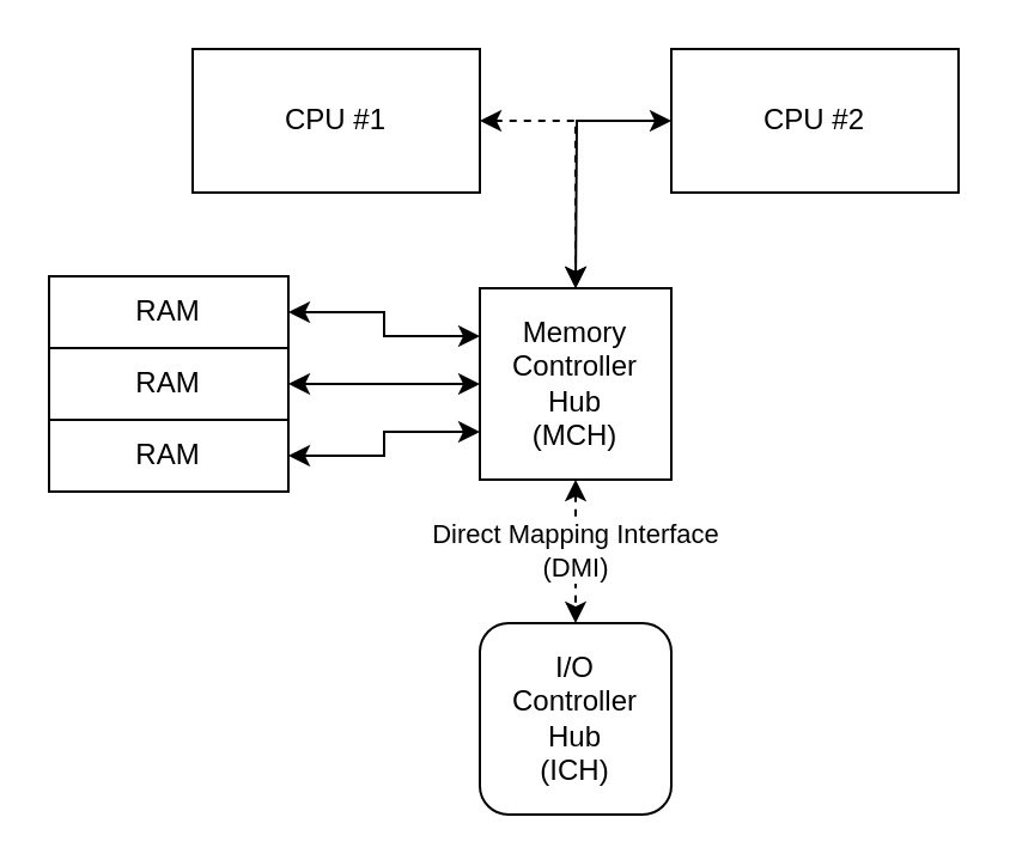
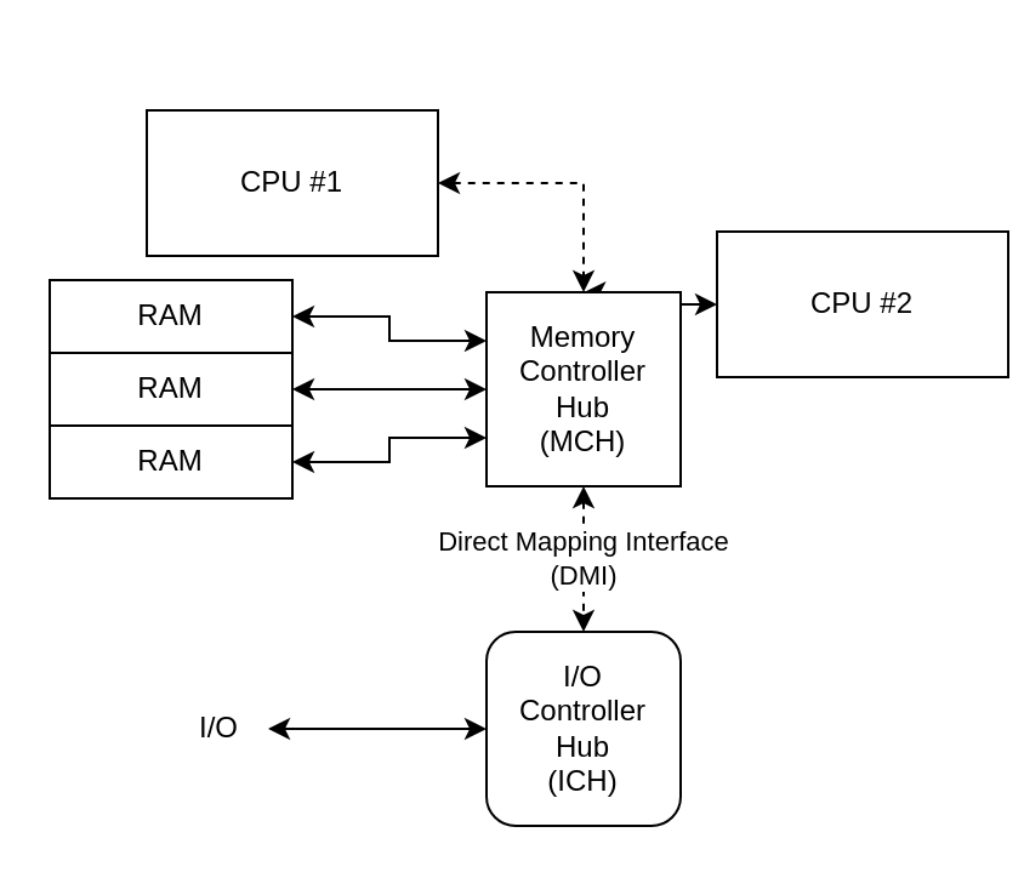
  <mxCell id="0" />
  <mxCell id="1" parent="0" />
  <mxCell id="2" style="edgeStyle=orthogonalEdgeStyle;rounded=0;orthogonalLoop=1;jettySize=auto;html=1;exitX=1;exitY=0.5;exitDx=0;exitDy=0;entryX=0.5;entryY=0;entryDx=0;entryDy=0;startArrow=classic;startFill=1;dashed=1;" edge="1" parent="1" source="3" target="7"><mxGeometry relative="1" as="geometry" /></mxCell>
- <mxCell id="3" value="CPU #1" style="rounded=0;whiteSpace=wrap;html=1;" vertex="1" parent="1"><mxGeometry x="80" y="20" width="120" height="60" as="geometry" /></mxCell>
+ <mxCell id="3" value="CPU #1" style="rounded=0;whiteSpace=wrap;html=1;" vertex="1" parent="1"><mxGeometry x="60" y="45" width="120" height="60" as="geometry" /></mxCell>
  <mxCell id="4" style="edgeStyle=orthogonalEdgeStyle;rounded=0;orthogonalLoop=1;jettySize=auto;html=1;exitX=0;exitY=0.5;exitDx=0;exitDy=0;startArrow=classic;startFill=1;" edge="1" parent="1" source="5"><mxGeometry relative="1" as="geometry"><mxPoint x="240" y="120" as="targetPoint" /></mxGeometry></mxCell>
- <mxCell id="5" value="CPU #2" style="rounded=0;whiteSpace=wrap;html=1;" vertex="1" parent="1"><mxGeometry x="280" y="20" width="120" height="60" as="geometry" /></mxCell>
+ <mxCell id="5" value="CPU #2" style="rounded=0;whiteSpace=wrap;html=1;" vertex="1" parent="1"><mxGeometry x="295" y="95" width="120" height="60" as="geometry" /></mxCell>
  <mxCell id="6" value="&lt;div&gt;Direct Mapping Interface&lt;/div&gt;&lt;div&gt;(DMI)&lt;br&gt;&lt;/div&gt;" style="edgeStyle=orthogonalEdgeStyle;rounded=0;orthogonalLoop=1;jettySize=auto;html=1;exitX=0.5;exitY=1;exitDx=0;exitDy=0;startArrow=classic;startFill=1;dashed=1;" edge="1" parent="1" source="7" target="14"><mxGeometry relative="1" as="geometry" /></mxCell>
  <mxCell id="7" value="&lt;div&gt;Memory&lt;/div&gt;&lt;div&gt;Controller&lt;/div&gt;&lt;div&gt;Hub&lt;/div&gt;&lt;div&gt;(MCH)&lt;br&gt;&lt;/div&gt;" style="whiteSpace=wrap;html=1;aspect=fixed;" vertex="1" parent="1"><mxGeometry x="200" y="120" width="80" height="80" as="geometry" /></mxCell>
  <mxCell id="8" style="edgeStyle=orthogonalEdgeStyle;rounded=0;orthogonalLoop=1;jettySize=auto;html=1;exitX=1;exitY=0.5;exitDx=0;exitDy=0;entryX=0;entryY=0.25;entryDx=0;entryDy=0;startArrow=classic;startFill=1;" edge="1" parent="1" source="9" target="7"><mxGeometry relative="1" as="geometry" /></mxCell>
  <mxCell id="9" value="RAM" style="rounded=0;whiteSpace=wrap;html=1;" vertex="1" parent="1"><mxGeometry x="20" y="115" width="100" height="30" as="geometry" /></mxCell>
  <mxCell id="10" style="edgeStyle=orthogonalEdgeStyle;rounded=0;orthogonalLoop=1;jettySize=auto;html=1;exitX=1;exitY=0.5;exitDx=0;exitDy=0;entryX=0;entryY=0.5;entryDx=0;entryDy=0;startArrow=classic;startFill=1;" edge="1" parent="1" source="11" target="7"><mxGeometry relative="1" as="geometry" /></mxCell>
  <mxCell id="11" value="RAM" style="rounded=0;whiteSpace=wrap;html=1;" vertex="1" parent="1"><mxGeometry x="20" y="145" width="100" height="30" as="geometry" /></mxCell>
  <mxCell id="12" style="edgeStyle=orthogonalEdgeStyle;rounded=0;orthogonalLoop=1;jettySize=auto;html=1;exitX=1;exitY=0.5;exitDx=0;exitDy=0;entryX=0;entryY=0.75;entryDx=0;entryDy=0;startArrow=classic;startFill=1;" edge="1" parent="1" source="13" target="7"><mxGeometry relative="1" as="geometry" /></mxCell>
  <mxCell id="13" value="RAM" style="rounded=0;whiteSpace=wrap;html=1;" vertex="1" parent="1"><mxGeometry x="20" y="175" width="100" height="30" as="geometry" /></mxCell>
  <mxCell id="14" value="&lt;div&gt;I/O&lt;/div&gt;&lt;div&gt;Controller&lt;/div&gt;&lt;div&gt;Hub&lt;/div&gt;&lt;div&gt;(ICH)&lt;br&gt;&lt;/div&gt;" style="whiteSpace=wrap;html=1;aspect=fixed;rounded=1;" vertex="1" parent="1"><mxGeometry x="200" y="260" width="80" height="80" as="geometry" /></mxCell>
+ <mxCell id="15" style="edgeStyle=orthogonalEdgeStyle;rounded=0;orthogonalLoop=1;jettySize=auto;html=1;exitX=1;exitY=0.5;exitDx=0;exitDy=0;entryX=0;entryY=0.5;entryDx=0;entryDy=0;startArrow=classic;startFill=1;" edge="1" parent="1" source="16" target="14"><mxGeometry relative="1" as="geometry" /></mxCell>
+ <mxCell id="16" value="I/O" style="text;html=1;strokeColor=none;fillColor=none;align=center;verticalAlign=middle;whiteSpace=wrap;rounded=0;" vertex="1" parent="1"><mxGeometry x="70" y="290" width="40" height="20" as="geometry" /></mxCell>
